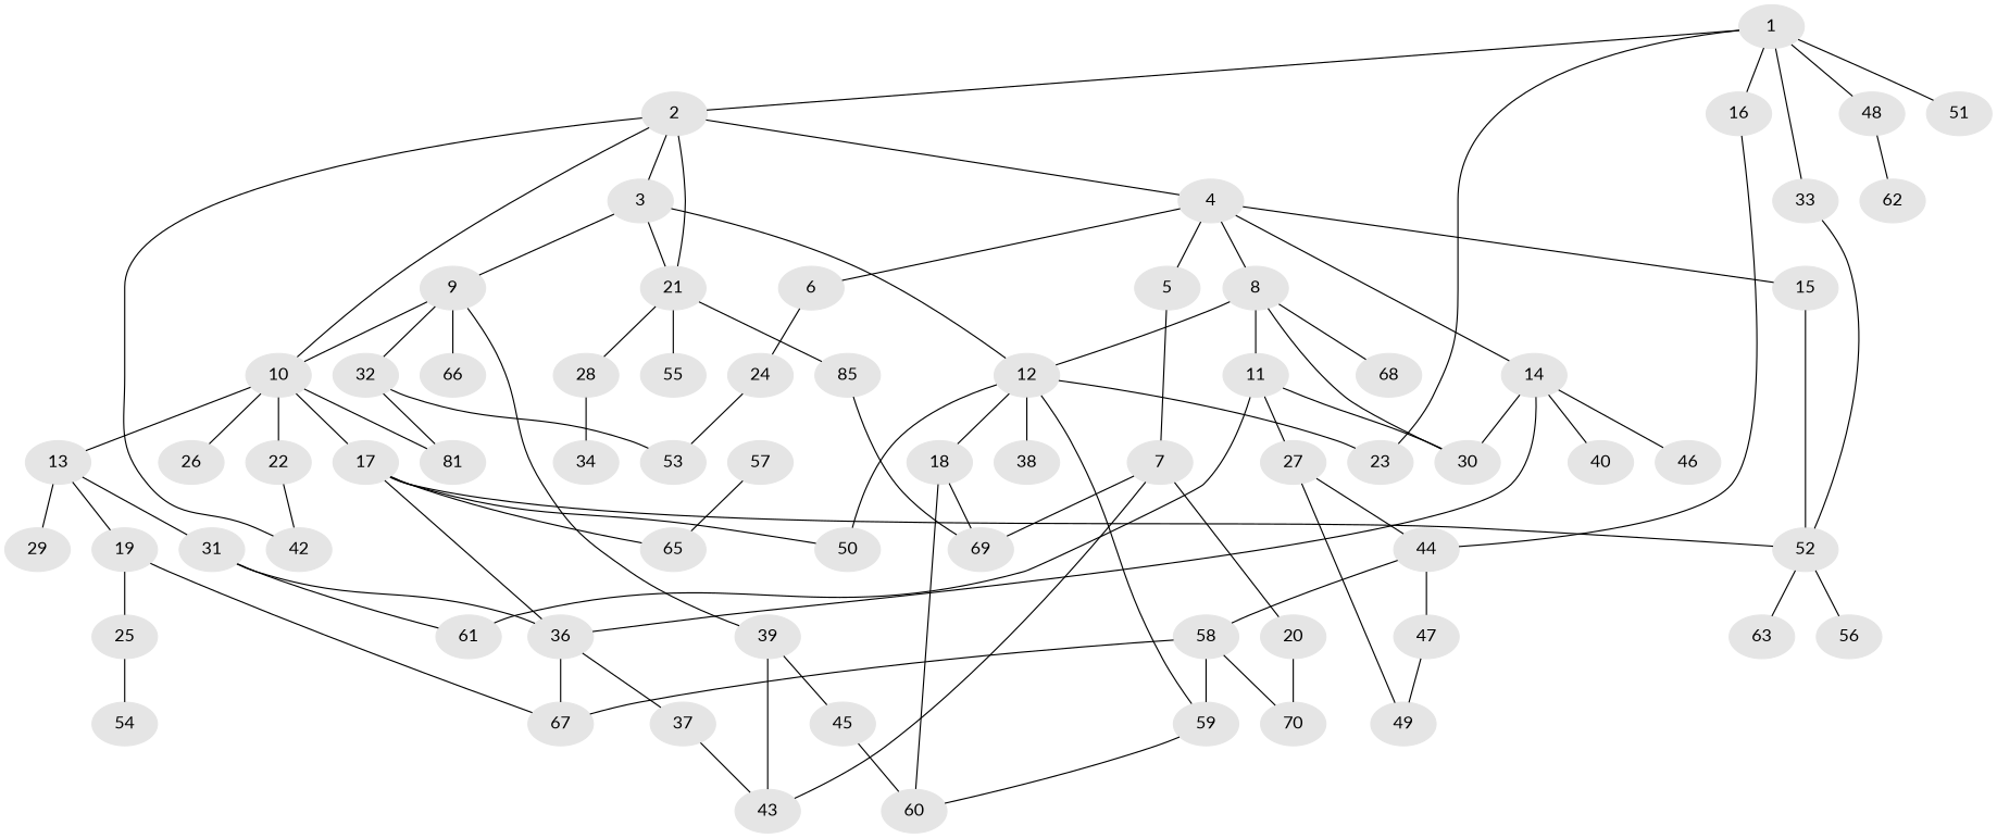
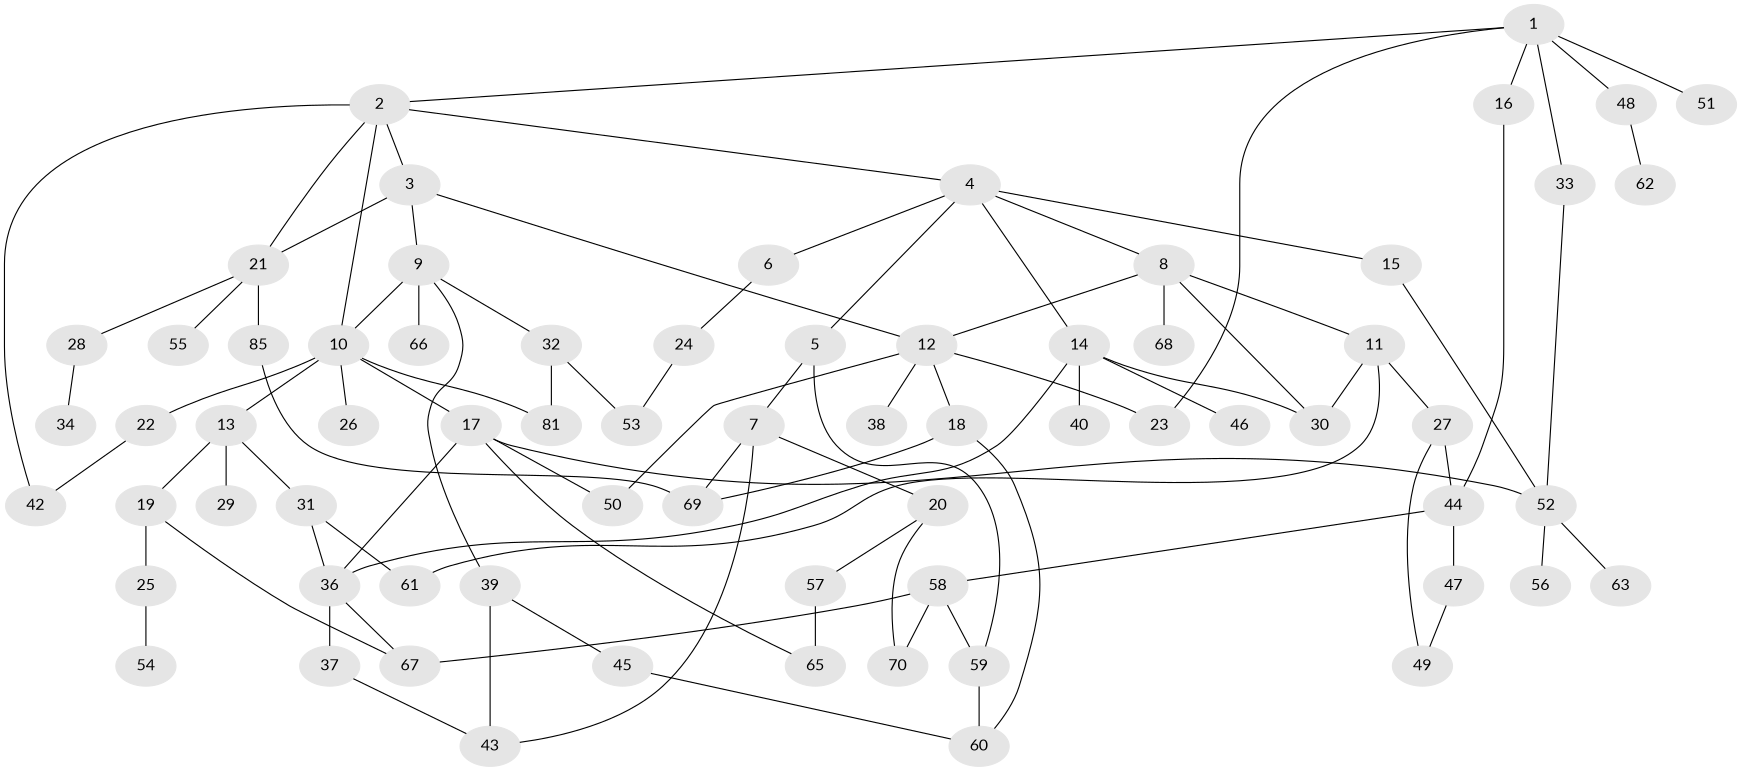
  graph {
    fontname=Lato
    node [color=gray90 fontname=Lato style=filled]
    edge [fontname=Lato]
    1
    2
    16
    23
    33
    48
    51
    3
    4
    10
    21
    42
    44
    52
    62
    9
    12
    5
    6
    8
    14
    15
    13
    17
    22
    26
    n27 [label=81]
    28
    n29 [label=85]
    55
    32
    39
    66
    18
    38
    50
    59
    7
    24
    11
    30
    68
    36
    40
    46
    20
    43
    69
    53
    57
    70
    27
    61
    45
    19
    29
    31
    65
    49
    60
    25
    67
    37
    56
    63
    47
    58
    54
    34
    1 -- 2
    1 -- 16
    1 -- 23
    1 -- 33
    1 -- 48
    1 -- 51
    2 -- 3
    2 -- 4
    2 -- 10
    2 -- 21
    2 -- 42
    16 -- 44
    33 -- 52
    48 -- 62
    3 -- 21
    3 -- 9
    3 -- 12
    4 -- 5
    4 -- 6
    4 -- 8
    4 -- 14
    4 -- 15
    10 -- 13
    10 -- 17
    10 -- 22
    10 -- 26
    10 -- n27
    21 -- 28
    21 -- n29
    21 -- 55
    44 -- 47
    44 -- 58
    52 -- 56
    52 -- 63
    9 -- 10
    9 -- 32
    9 -- 39
    9 -- 66
    12 -- 23
    12 -- 18
    12 -- 38
    12 -- 50
-   12 -- 59
+   5 -- 59
    5 -- 7
    6 -- 24
    8 -- 12
    8 -- 11
    8 -- 30
    8 -- 68
    14 -- 30
    14 -- 36
    14 -- 40
    14 -- 46
    15 -- 52
    13 -- 19
    13 -- 29
    13 -- 31
    17 -- 52
    17 -- 50
    17 -- 36
    17 -- 65
    22 -- 42
    28 -- 34
    n29 -- 69
    32 -- n27
    32 -- 53
    39 -- 43
    39 -- 45
    18 -- 69
    18 -- 60
    59 -- 60
    7 -- 20
    7 -- 43
    7 -- 69
    24 -- 53
    11 -- 30
    11 -- 27
    11 -- 61
    36 -- 67
    36 -- 37
+   20 -- 57
    20 -- 70
    57 -- 65
    27 -- 44
    27 -- 49
    45 -- 60
    19 -- 25
    19 -- 67
    31 -- 36
    31 -- 61
    25 -- 54
    37 -- 43
    47 -- 49
    58 -- 59
    58 -- 70
    58 -- 67
  }
